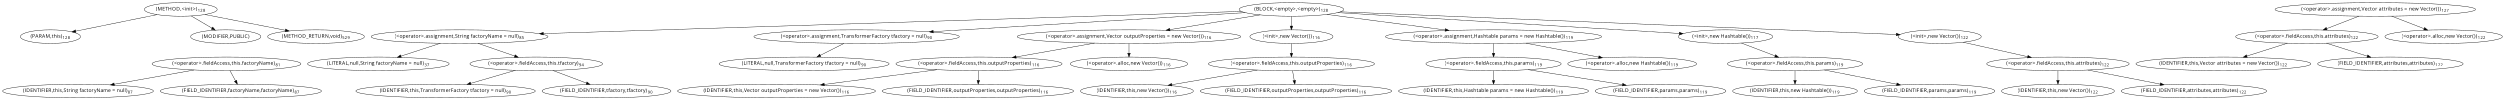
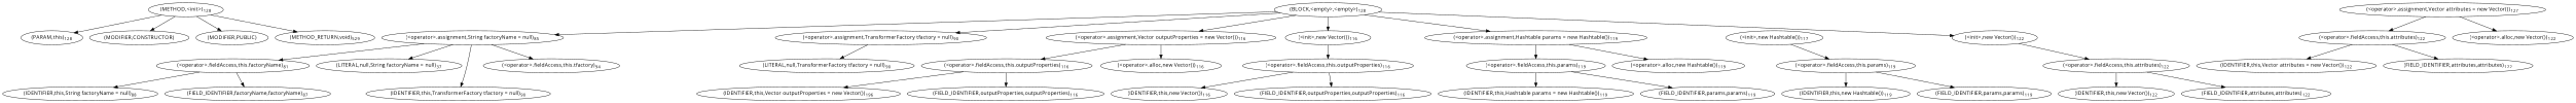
  digraph {
    fontname="Open Sans"
    node [fontname="Open Sans"]
    edge [fontname="Open Sans"]
    n1 [label=<(METHOD,&lt;init&gt;)<SUB>128</SUB>>]
    n2 [label=<(PARAM,this)<SUB>128</SUB>>]
+   n3 [label=<(MODIFIER,CONSTRUCTOR)>]
    n4 [label=<(MODIFIER,PUBLIC)>]
    n5 [label=<(METHOD_RETURN,void)<SUB>529</SUB>>]
    n6 [label=<(BLOCK,&lt;empty&gt;,&lt;empty&gt;)<SUB>128</SUB>>]
    n7 [label=<(&lt;operator&gt;.assignment,String factoryName = null)<SUB>85</SUB>>]
    n8 [label=<(&lt;operator&gt;.assignment,TransformerFactory tfactory = null)<SUB>90</SUB>>]
    n9 [label=<(&lt;operator&gt;.assignment,Vector outputProperties = new Vector())<SUB>116</SUB>>]
    n10 [label=<(&lt;init&gt;,new Vector())<SUB>116</SUB>>]
    n11 [label=<(&lt;operator&gt;.assignment,Hashtable params = new Hashtable())<SUB>119</SUB>>]
    n12 [label=<(&lt;init&gt;,new Hashtable())<SUB>117</SUB>>]
    n13 [label=<(&lt;init&gt;,new Vector())<SUB>122</SUB>>]
    n14 [label=<(&lt;operator&gt;.fieldAccess,this.factoryName)<SUB>81</SUB>>]
    n15 [label=<(LITERAL,null,String factoryName = null)<SUB>37</SUB>>]
    n16 [label=<(&lt;operator&gt;.fieldAccess,this.tfactory)<SUB>94</SUB>>]
    n17 [label=<(LITERAL,null,TransformerFactory tfactory = null)<SUB>90</SUB>>]
    n18 [label=<(&lt;operator&gt;.fieldAccess,this.outputProperties)<SUB>116</SUB>>]
    n19 [label=<(&lt;operator&gt;.alloc,new Vector())<SUB>116</SUB>>]
    n20 [label=<(&lt;operator&gt;.fieldAccess,this.outputProperties)<SUB>116</SUB>>]
    n21 [label=<(&lt;operator&gt;.fieldAccess,this.params)<SUB>119</SUB>>]
    n22 [label=<(&lt;operator&gt;.alloc,new Hashtable())<SUB>119</SUB>>]
    n23 [label=<(&lt;operator&gt;.fieldAccess,this.params)<SUB>119</SUB>>]
    n24 [label=<(&lt;operator&gt;.assignment,Vector attributes = new Vector())<SUB>127</SUB>>]
    n25 [label=<(&lt;operator&gt;.fieldAccess,this.attributes)<SUB>122</SUB>>]
    n26 [label=<(&lt;operator&gt;.alloc,new Vector())<SUB>122</SUB>>]
    n27 [label=<(&lt;operator&gt;.fieldAccess,this.attributes)<SUB>122</SUB>>]
-   n28 [label=<(IDENTIFIER,this,String factoryName = null)<SUB>87</SUB>>]
+   n28 [label=<(IDENTIFIER,this,String factoryName = null)<SUB>88</SUB>>]
    n29 [label=<(FIELD_IDENTIFIER,factoryName,factoryName)<SUB>87</SUB>>]
    n30 [label=<(IDENTIFIER,this,TransformerFactory tfactory = null)<SUB>90</SUB>>]
-   n31 [label=<(FIELD_IDENTIFIER,tfactory,tfactory)<SUB>90</SUB>>]
-   n32 [label=<(IDENTIFIER,this,Vector outputProperties = new Vector())<SUB>116</SUB>>]
+   n32 [label=<(IDENTIFIER,this,Vector outputProperties = new Vector())<SUB>196</SUB>>]
    n33 [label=<(FIELD_IDENTIFIER,outputProperties,outputProperties)<SUB>116</SUB>>]
    n34 [label=<(IDENTIFIER,this,new Vector())<SUB>116</SUB>>]
    n35 [label=<(FIELD_IDENTIFIER,outputProperties,outputProperties)<SUB>116</SUB>>]
    n36 [label=<(IDENTIFIER,this,Hashtable params = new Hashtable())<SUB>119</SUB>>]
    n37 [label=<(FIELD_IDENTIFIER,params,params)<SUB>119</SUB>>]
    n38 [label=<(IDENTIFIER,this,new Hashtable())<SUB>119</SUB>>]
    n39 [label=<(FIELD_IDENTIFIER,params,params)<SUB>119</SUB>>]
    n40 [label=<(IDENTIFIER,this,Vector attributes = new Vector())<SUB>122</SUB>>]
    n41 [label=<(FIELD_IDENTIFIER,attributes,attributes)<SUB>122</SUB>>]
    n42 [label=<(IDENTIFIER,this,new Vector())<SUB>122</SUB>>]
    n43 [label=<(FIELD_IDENTIFIER,attributes,attributes)<SUB>122</SUB>>]
    n1 -> n2
+   n1 -> n3
    n1 -> n4
    n1 -> n5
    n6 -> n7
    n6 -> n8
    n6 -> n9
    n6 -> n10
    n6 -> n11
-   n6 -> n12
    n6 -> n13
+   n7 -> n14
    n7 -> n15
    n7 -> n16
    n8 -> n17
    n9 -> n18
    n9 -> n19
    n10 -> n20
    n11 -> n21
    n11 -> n22
    n12 -> n23
    n13 -> n27
    n14 -> n28
    n14 -> n29
-   n16 -> n30
-   n16 -> n31
+   n7 -> n30
    n18 -> n32
    n18 -> n33
    n20 -> n34
    n20 -> n35
    n21 -> n36
    n21 -> n37
    n23 -> n38
    n23 -> n39
    n24 -> n25
    n24 -> n26
    n25 -> n40
    n25 -> n41
    n27 -> n42
    n27 -> n43
  }
